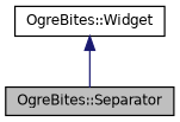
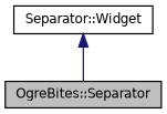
  digraph {
    node [color=black fontname=Helvetica fontsize=10 shape=record]
    n1 [fillcolor=grey75 fontcolor=black height=0.2 label="OgreBites::Separator" style=filled width=0.4]
-   n2 [height=0.2 label="OgreBites::Widget" width=0.4]
+   n2 [height=0.2 label="Separator::Widget" width=0.4]
    n2 -> n1 [color=midnightblue dir=back fontname=Helvetica fontsize=10 labelfontname=Helvetica labelfontsize=10 style=solid]
  }
